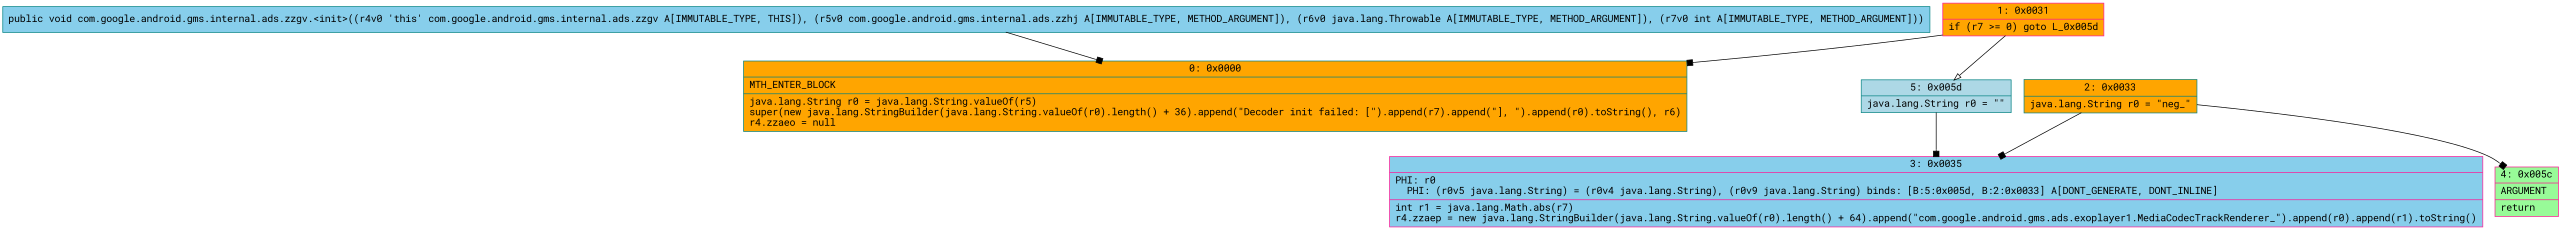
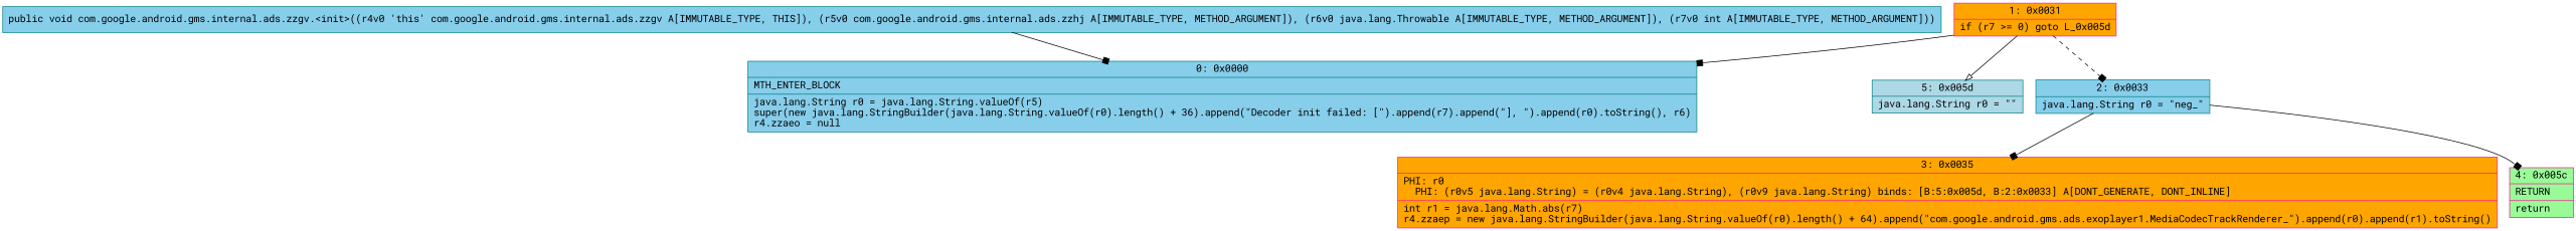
  digraph {
    fontname="Roboto Mono"
    node [color=teal fillcolor=orange fontname="Roboto Mono" shape=record style=filled]
    edge [arrowhead=box fontname="Roboto Mono"]
-   n1 [label="{0\:\ 0x0000|MTH_ENTER_BLOCK\l|java.lang.String r0 = java.lang.String.valueOf(r5)\lsuper(new java.lang.StringBuilder(java.lang.String.valueOf(r0).length() + 36).append(\"Decoder init failed: [\").append(r7).append(\"], \").append(r0).toString(), r6)\lr4.zzaeo = null\l}"]
+   n1 [fillcolor=skyblue label="{0\:\ 0x0000|MTH_ENTER_BLOCK\l|java.lang.String r0 = java.lang.String.valueOf(r5)\lsuper(new java.lang.StringBuilder(java.lang.String.valueOf(r0).length() + 36).append(\"Decoder init failed: [\").append(r7).append(\"], \").append(r0).toString(), r6)\lr4.zzaeo = null\l}"]
    n2 [color=deeppink label="{1\:\ 0x0031|if (r7 \>= 0) goto L_0x005d\l}"]
-   n3 [label="{2\:\ 0x0033|java.lang.String r0 = \"neg_\"\l}"]
+   n3 [fillcolor=skyblue label="{2\:\ 0x0033|java.lang.String r0 = \"neg_\"\l}"]
    n4 [fillcolor=lightblue label="{5\:\ 0x005d|java.lang.String r0 = \"\"\l}"]
-   n5 [color=deeppink fillcolor=skyblue label="{3\:\ 0x0035|PHI: r0 \l  PHI: (r0v5 java.lang.String) = (r0v4 java.lang.String), (r0v9 java.lang.String) binds: [B:5:0x005d, B:2:0x0033] A[DONT_GENERATE, DONT_INLINE]\l|int r1 = java.lang.Math.abs(r7)\lr4.zzaep = new java.lang.StringBuilder(java.lang.String.valueOf(r0).length() + 64).append(\"com.google.android.gms.ads.exoplayer1.MediaCodecTrackRenderer_\").append(r0).append(r1).toString()\l}"]
-   n6 [color=deeppink fillcolor=palegreen label="{4\:\ 0x005c|ARGUMENT\l|return\l}"]
+   n5 [color=deeppink label="{3\:\ 0x0035|PHI: r0 \l  PHI: (r0v5 java.lang.String) = (r0v4 java.lang.String), (r0v9 java.lang.String) binds: [B:5:0x005d, B:2:0x0033] A[DONT_GENERATE, DONT_INLINE]\l|int r1 = java.lang.Math.abs(r7)\lr4.zzaep = new java.lang.StringBuilder(java.lang.String.valueOf(r0).length() + 64).append(\"com.google.android.gms.ads.exoplayer1.MediaCodecTrackRenderer_\").append(r0).append(r1).toString()\l}"]
+   n6 [color=deeppink fillcolor=palegreen label="{4\:\ 0x005c|RETURN\l|return\l}"]
    n7 [fillcolor=skyblue label="{public void com.google.android.gms.internal.ads.zzgv.\<init\>((r4v0 'this' com.google.android.gms.internal.ads.zzgv A[IMMUTABLE_TYPE, THIS]), (r5v0 com.google.android.gms.internal.ads.zzhj A[IMMUTABLE_TYPE, METHOD_ARGUMENT]), (r6v0 java.lang.Throwable A[IMMUTABLE_TYPE, METHOD_ARGUMENT]), (r7v0 int A[IMMUTABLE_TYPE, METHOD_ARGUMENT])) }"]
    n2 -> n1
+   n2 -> n3 [style=dashed]
    n2 -> n4 [arrowhead=onormal]
    n3 -> n5
    n3 -> n6
-   n4 -> n5
    n7 -> n1
  }
